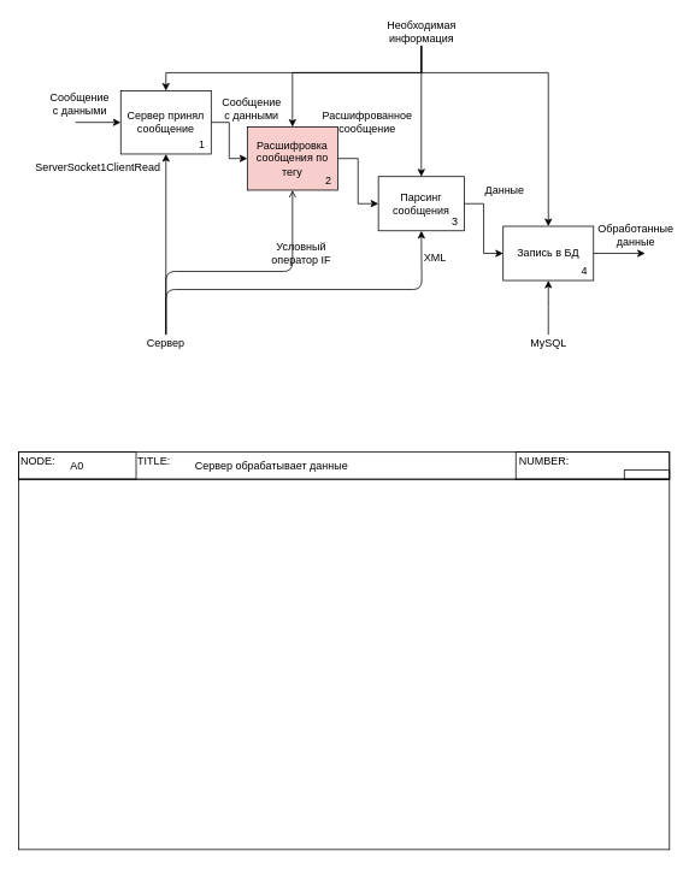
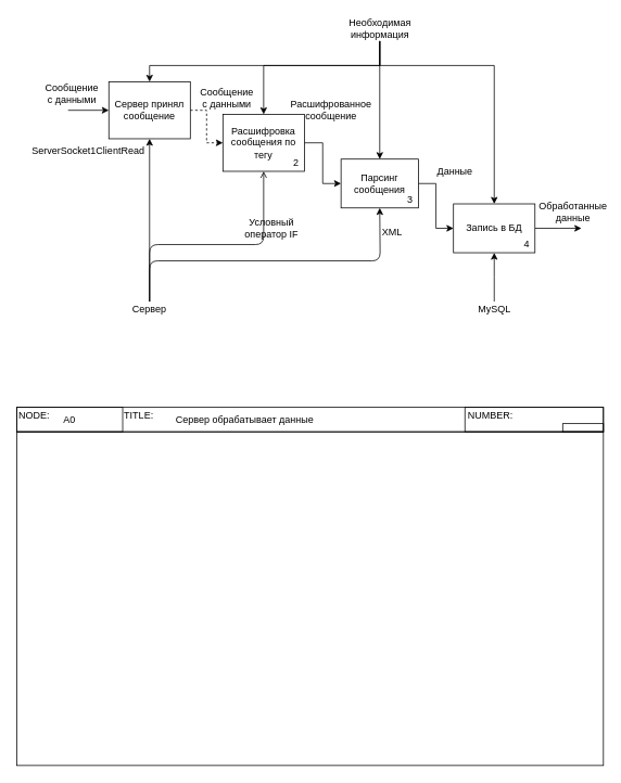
  <mxCell id="0" />
  <mxCell id="1" parent="0" />
- <mxCell id="2" style="edgeStyle=orthogonalEdgeStyle;rounded=0;orthogonalLoop=1;jettySize=auto;html=1;exitX=1;exitY=0.5;exitDx=0;exitDy=0;entryX=0;entryY=0.5;entryDx=0;entryDy=0;" parent="1" source="3" target="11" edge="1"><mxGeometry relative="1" as="geometry" /></mxCell>
+ <mxCell id="2" style="edgeStyle=orthogonalEdgeStyle;rounded=0;orthogonalLoop=1;jettySize=auto;html=1;exitX=1;exitY=0.5;exitDx=0;exitDy=0;entryX=0;entryY=0.5;entryDx=0;entryDy=0;dashed=1;" parent="1" source="3" target="11" edge="1"><mxGeometry relative="1" as="geometry" /></mxCell>
  <mxCell id="3" value="Сервер принял сообщение" style="rounded=0;whiteSpace=wrap;html=1;" parent="1" vertex="1"><mxGeometry x="133" y="100" width="100" height="70" as="geometry" /></mxCell>
- <mxCell id="4" value="1" style="text;html=1;strokeColor=none;fillColor=none;align=center;verticalAlign=middle;whiteSpace=wrap;rounded=0;" parent="1" vertex="1"><mxGeometry x="213" y="150" width="20" height="20" as="geometry" /></mxCell>
  <mxCell id="5" style="edgeStyle=orthogonalEdgeStyle;rounded=0;orthogonalLoop=1;jettySize=auto;html=1;exitX=1;exitY=0.5;exitDx=0;exitDy=0;entryX=0;entryY=0.5;entryDx=0;entryDy=0;" parent="1" source="6" target="9" edge="1"><mxGeometry relative="1" as="geometry" /></mxCell>
  <mxCell id="6" value="Парсинг сообщения" style="rounded=0;whiteSpace=wrap;html=1;" parent="1" vertex="1"><mxGeometry x="418" y="195" width="95" height="60" as="geometry" /></mxCell>
  <mxCell id="7" value="3" style="text;html=1;strokeColor=none;fillColor=none;align=center;verticalAlign=middle;whiteSpace=wrap;rounded=0;" parent="1" vertex="1"><mxGeometry x="493" y="235" width="20" height="20" as="geometry" /></mxCell>
  <mxCell id="8" style="edgeStyle=orthogonalEdgeStyle;rounded=0;orthogonalLoop=1;jettySize=auto;html=1;exitX=1;exitY=0.5;exitDx=0;exitDy=0;" parent="1" source="9" edge="1"><mxGeometry relative="1" as="geometry"><mxPoint x="713" y="280" as="targetPoint" /></mxGeometry></mxCell>
  <mxCell id="9" value="Запись в БД" style="rounded=0;whiteSpace=wrap;html=1;" parent="1" vertex="1"><mxGeometry x="556" y="250" width="100" height="60" as="geometry" /></mxCell>
  <mxCell id="10" style="edgeStyle=orthogonalEdgeStyle;rounded=0;orthogonalLoop=1;jettySize=auto;html=1;exitX=1;exitY=0.5;exitDx=0;exitDy=0;entryX=0;entryY=0.5;entryDx=0;entryDy=0;" parent="1" source="11" target="6" edge="1"><mxGeometry relative="1" as="geometry" /></mxCell>
- <mxCell id="11" value="Расшифровка сообщения по тегу" style="rounded=0;whiteSpace=wrap;html=1;fillColor=#f8cecc;" parent="1" vertex="1"><mxGeometry x="273" y="140" width="100" height="70" as="geometry" /></mxCell>
+ <mxCell id="11" value="Расшифровка сообщения по тегу" style="rounded=0;whiteSpace=wrap;html=1;" parent="1" vertex="1"><mxGeometry x="273" y="140" width="100" height="70" as="geometry" /></mxCell>
  <mxCell id="12" value="4" style="text;html=1;strokeColor=none;fillColor=none;align=center;verticalAlign=middle;whiteSpace=wrap;rounded=0;" parent="1" vertex="1"><mxGeometry x="636" y="290" width="20" height="20" as="geometry" /></mxCell>
  <mxCell id="13" value="Данные" style="text;html=1;strokeColor=none;fillColor=none;align=center;verticalAlign=middle;whiteSpace=wrap;rounded=0;" parent="1" vertex="1"><mxGeometry x="523" y="195" width="70" height="30" as="geometry" /></mxCell>
  <mxCell id="14" value="Обработанные данные" style="text;html=1;strokeColor=none;fillColor=none;align=center;verticalAlign=middle;whiteSpace=wrap;rounded=0;" parent="1" vertex="1"><mxGeometry x="683" y="250" width="40" height="20" as="geometry" /></mxCell>
  <mxCell id="15" value="2" style="text;html=1;strokeColor=none;fillColor=none;align=center;verticalAlign=middle;whiteSpace=wrap;rounded=0;" parent="1" vertex="1"><mxGeometry x="353" y="190" width="20" height="20" as="geometry" /></mxCell>
  <mxCell id="16" value="Сервер" style="text;html=1;strokeColor=none;fillColor=none;align=center;verticalAlign=middle;whiteSpace=wrap;rounded=0;" parent="1" vertex="1"><mxGeometry x="163" y="370" width="40" height="20" as="geometry" /></mxCell>
  <mxCell id="17" value="" style="rounded=0;whiteSpace=wrap;html=1;fillColor=none;" parent="1" vertex="1"><mxGeometry x="20" y="530" width="720" height="410" as="geometry" /></mxCell>
  <mxCell id="18" value="" style="rounded=0;whiteSpace=wrap;html=1;fillColor=none;" parent="1" vertex="1"><mxGeometry x="20" y="500" width="720" height="30" as="geometry" /></mxCell>
  <mxCell id="19" value="" style="rounded=0;whiteSpace=wrap;html=1;fillColor=none;" parent="1" vertex="1"><mxGeometry x="570" y="500" width="170" height="30" as="geometry" /></mxCell>
  <mxCell id="20" value="" style="rounded=0;whiteSpace=wrap;html=1;fillColor=none;" parent="1" vertex="1"><mxGeometry x="20" y="500" width="130" height="30" as="geometry" /></mxCell>
  <mxCell id="21" value="NODE:" style="text;html=1;strokeColor=none;fillColor=none;align=center;verticalAlign=middle;whiteSpace=wrap;rounded=0;" parent="1" vertex="1"><mxGeometry x="20" y="500" width="43" height="20" as="geometry" /></mxCell>
  <mxCell id="22" value="A0" style="text;html=1;strokeColor=none;fillColor=none;align=center;verticalAlign=middle;whiteSpace=wrap;rounded=0;" parent="1" vertex="1"><mxGeometry x="65" y="505" width="40" height="20" as="geometry" /></mxCell>
  <mxCell id="23" value="TITLE:" style="text;html=1;strokeColor=none;fillColor=none;align=center;verticalAlign=middle;whiteSpace=wrap;rounded=0;" parent="1" vertex="1"><mxGeometry x="150" y="500" width="40" height="20" as="geometry" /></mxCell>
  <mxCell id="24" value="NUMBER:" style="text;html=1;strokeColor=none;fillColor=none;align=center;verticalAlign=middle;whiteSpace=wrap;rounded=0;" parent="1" vertex="1"><mxGeometry x="570" y="500" width="63" height="20" as="geometry" /></mxCell>
  <mxCell id="25" value="" style="rounded=0;whiteSpace=wrap;html=1;fillColor=none;" parent="1" vertex="1"><mxGeometry x="690" y="520" width="50" height="10" as="geometry" /></mxCell>
  <mxCell id="26" value="Сервер обрабатывает данные" style="text;html=1;strokeColor=none;fillColor=none;align=center;verticalAlign=middle;whiteSpace=wrap;rounded=0;shadow=0;" parent="1" vertex="1"><mxGeometry x="190" y="505" width="220" height="20" as="geometry" /></mxCell>
  <mxCell id="27" value="" style="endArrow=classic;html=1;entryX=0;entryY=0.5;entryDx=0;entryDy=0;" parent="1" target="3" edge="1"><mxGeometry width="50" height="50" relative="1" as="geometry"><mxPoint x="83" y="135" as="sourcePoint" /><mxPoint x="523" y="250" as="targetPoint" /></mxGeometry></mxCell>
  <mxCell id="28" value="Расшифрованное сообщение" style="text;html=1;strokeColor=none;fillColor=none;align=center;verticalAlign=middle;whiteSpace=wrap;rounded=0;" parent="1" vertex="1"><mxGeometry x="373" y="115" width="66" height="40" as="geometry" /></mxCell>
  <mxCell id="29" value="Необходимая информация" style="text;html=1;strokeColor=none;fillColor=none;align=center;verticalAlign=middle;whiteSpace=wrap;rounded=0;" parent="1" vertex="1"><mxGeometry x="425.5" y="20" width="80" height="30" as="geometry" /></mxCell>
  <mxCell id="30" style="edgeStyle=orthogonalEdgeStyle;rounded=0;orthogonalLoop=1;jettySize=auto;html=1;exitX=0.5;exitY=1;exitDx=0;exitDy=0;entryX=0.5;entryY=0;entryDx=0;entryDy=0;" parent="1" target="11" edge="1"><mxGeometry relative="1" as="geometry"><mxPoint x="465.5" y="50" as="sourcePoint" /><Array as="points"><mxPoint x="465" y="80" /><mxPoint x="323" y="80" /></Array></mxGeometry></mxCell>
  <mxCell id="31" style="edgeStyle=orthogonalEdgeStyle;rounded=0;orthogonalLoop=1;jettySize=auto;html=1;exitX=0.5;exitY=1;exitDx=0;exitDy=0;entryX=0.5;entryY=0;entryDx=0;entryDy=0;" parent="1" target="3" edge="1"><mxGeometry relative="1" as="geometry"><mxPoint x="465.5" y="50" as="sourcePoint" /><Array as="points"><mxPoint x="465" y="80" /><mxPoint x="183" y="80" /></Array></mxGeometry></mxCell>
  <mxCell id="32" style="edgeStyle=orthogonalEdgeStyle;rounded=0;orthogonalLoop=1;jettySize=auto;html=1;exitX=0.5;exitY=1;exitDx=0;exitDy=0;" parent="1" target="9" edge="1"><mxGeometry relative="1" as="geometry"><mxPoint x="465.5" y="50" as="sourcePoint" /><Array as="points"><mxPoint x="465" y="80" /><mxPoint x="606" y="80" /></Array></mxGeometry></mxCell>
  <mxCell id="33" style="edgeStyle=orthogonalEdgeStyle;rounded=0;orthogonalLoop=1;jettySize=auto;html=1;exitX=0.5;exitY=1;exitDx=0;exitDy=0;entryX=0.5;entryY=0;entryDx=0;entryDy=0;" parent="1" target="6" edge="1"><mxGeometry relative="1" as="geometry"><mxPoint x="465.5" y="50" as="sourcePoint" /><Array as="points"><mxPoint x="465" y="60" /><mxPoint x="465" y="60" /></Array></mxGeometry></mxCell>
  <mxCell id="34" value="Сообщение с данными" style="text;html=1;strokeColor=none;fillColor=none;align=center;verticalAlign=middle;whiteSpace=wrap;rounded=0;" parent="1" vertex="1"><mxGeometry x="243" y="110" width="70" height="20" as="geometry" /></mxCell>
  <mxCell id="35" value="&lt;div style=&quot;text-align: left&quot;&gt;&lt;span&gt;ServerSocket1ClientRead&lt;/span&gt;&lt;/div&gt;" style="text;html=1;strokeColor=none;fillColor=none;align=center;verticalAlign=middle;whiteSpace=wrap;rounded=0;" parent="1" vertex="1"><mxGeometry x="53" y="175" width="110" height="20" as="geometry" /></mxCell>
  <mxCell id="36" value="" style="endArrow=classic;html=1;entryX=0.5;entryY=1;entryDx=0;entryDy=0;" parent="1" target="9" edge="1"><mxGeometry width="50" height="50" relative="1" as="geometry"><mxPoint x="606" y="370" as="sourcePoint" /><mxPoint x="363" y="200" as="targetPoint" /><Array as="points"><mxPoint x="606" y="340" /></Array></mxGeometry></mxCell>
  <mxCell id="37" value="MySQL" style="text;html=1;strokeColor=none;fillColor=none;align=center;verticalAlign=middle;whiteSpace=wrap;rounded=0;" parent="1" vertex="1"><mxGeometry x="583.5" y="370" width="45" height="20" as="geometry" /></mxCell>
  <mxCell id="38" value="XML" style="text;html=1;strokeColor=none;fillColor=none;align=center;verticalAlign=middle;whiteSpace=wrap;rounded=0;" parent="1" vertex="1"><mxGeometry x="460.5" y="275" width="40" height="20" as="geometry" /></mxCell>
  <mxCell id="39" value="" style="endArrow=classic;html=1;entryX=0.5;entryY=1;entryDx=0;entryDy=0;" parent="1" target="6" edge="1"><mxGeometry width="50" height="50" relative="1" as="geometry"><mxPoint x="183" y="370" as="sourcePoint" /><mxPoint x="353" y="200" as="targetPoint" /><Array as="points"><mxPoint x="183" y="320" /><mxPoint x="466" y="320" /></Array></mxGeometry></mxCell>
  <mxCell id="40" value="" style="endArrow=classic;html=1;entryX=0.5;entryY=1;entryDx=0;entryDy=0;" parent="1" target="3" edge="1"><mxGeometry width="50" height="50" relative="1" as="geometry"><mxPoint x="183" y="370" as="sourcePoint" /><mxPoint x="353" y="200" as="targetPoint" /></mxGeometry></mxCell>
  <mxCell id="41" value="" style="endArrow=open;html=1;exitX=0.5;exitY=0;exitDx=0;exitDy=0;entryX=0.5;entryY=1;entryDx=0;entryDy=0;" parent="1" source="16" target="11" edge="1"><mxGeometry width="50" height="50" relative="1" as="geometry"><mxPoint x="303" y="250" as="sourcePoint" /><mxPoint x="353" y="200" as="targetPoint" /><Array as="points"><mxPoint x="183" y="300" /><mxPoint x="323" y="300" /></Array></mxGeometry></mxCell>
  <mxCell id="42" value="Условный оператор IF" style="text;html=1;strokeColor=none;fillColor=none;align=center;verticalAlign=middle;whiteSpace=wrap;rounded=0;" parent="1" vertex="1"><mxGeometry x="283" y="265" width="100" height="30" as="geometry" /></mxCell>
  <mxCell id="43" value="&lt;span style=&quot;font-family: monospace ; font-size: 0px&quot;&gt;%3CmxGraphModel%3E%3Croot%3E%3CmxCell%20id%3D%220%22%2F%3E%3CmxCell%20id%3D%221%22%20parent%3D%220%22%2F%3E%3CmxCell%20id%3D%222%22%20value%3D%22%D0%A1%D0%BE%D0%BE%D0%B1%D1%89%D0%B5%D0%BD%D0%B8%D0%B5%20%D1%81%20%D0%B4%D0%B0%D0%BD%D0%BD%D1%8B%D0%BC%D0%B8%22%20style%3D%22text%3Bhtml%3D1%3BstrokeColor%3Dnone%3BfillColor%3Dnone%3Balign%3Dcenter%3BverticalAlign%3Dmiddle%3BwhiteSpace%3Dwrap%3Brounded%3D0%3B%22%20vertex%3D%221%22%20parent%3D%221%22%3E%3CmxGeometry%20x%3D%22550%22%20y%3D%22285%22%20width%3D%2270%22%20height%3D%2230%22%20as%3D%22geometry%22%2F%3E%3C%2FmxCell%3E%3C%2Froot%3E%3C%2FmxGraphModel%3E&lt;/span&gt;" style="text;html=1;align=center;verticalAlign=middle;resizable=0;points=[];autosize=1;" parent="1" vertex="1"><mxGeometry x="72" y="88" width="20" height="20" as="geometry" /></mxCell>
  <mxCell id="44" value="Сообщение с данными" style="text;html=1;strokeColor=none;fillColor=none;align=center;verticalAlign=middle;whiteSpace=wrap;rounded=0;" parent="1" vertex="1"><mxGeometry x="53" y="100" width="70" height="30" as="geometry" /></mxCell>
